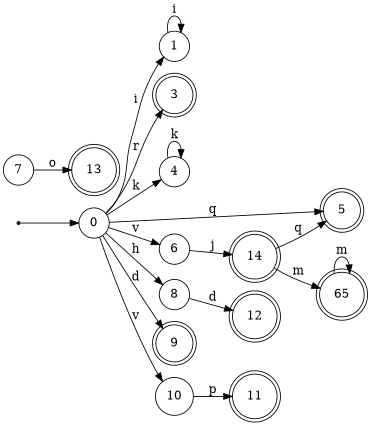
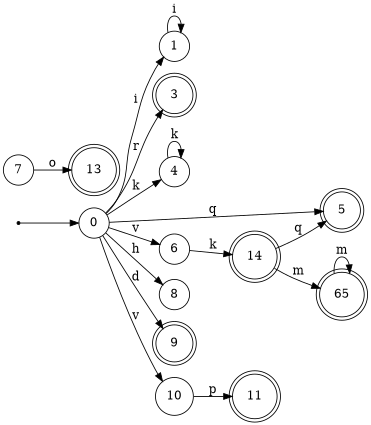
  digraph {
    rankdir=LR
    node [shape=doublecircle]
    dummy0 [shape=point]
    0 [shape=circle]
    1 [shape=circle]
    3
    4 [shape=circle]
    5
    6 [shape=circle]
    8 [shape=circle]
    9
    10 [shape=circle]
    14
    7 [shape=circle]
    13
-   12
    11
    n16 [label=65]
    dummy0 -> 0
    0 -> 1 [label=i]
    0 -> 3 [label=r]
    0 -> 4 [label=k]
    0 -> 5 [label=q]
    0 -> 6 [label=v]
    0 -> 8 [label=h]
    0 -> 9 [label=d]
    0 -> 10 [label=v]
    1 -> 1 [label=i]
    4 -> 4 [label=k]
-   6 -> 14 [label=j]
-   8 -> 12 [label=d]
+   6 -> 14 [label=k]
    10 -> 11 [label=p]
    14 -> 5 [label=q]
    14 -> n16 [label=m]
    7 -> 13 [label=o]
    n16 -> n16 [label=m]
  }
